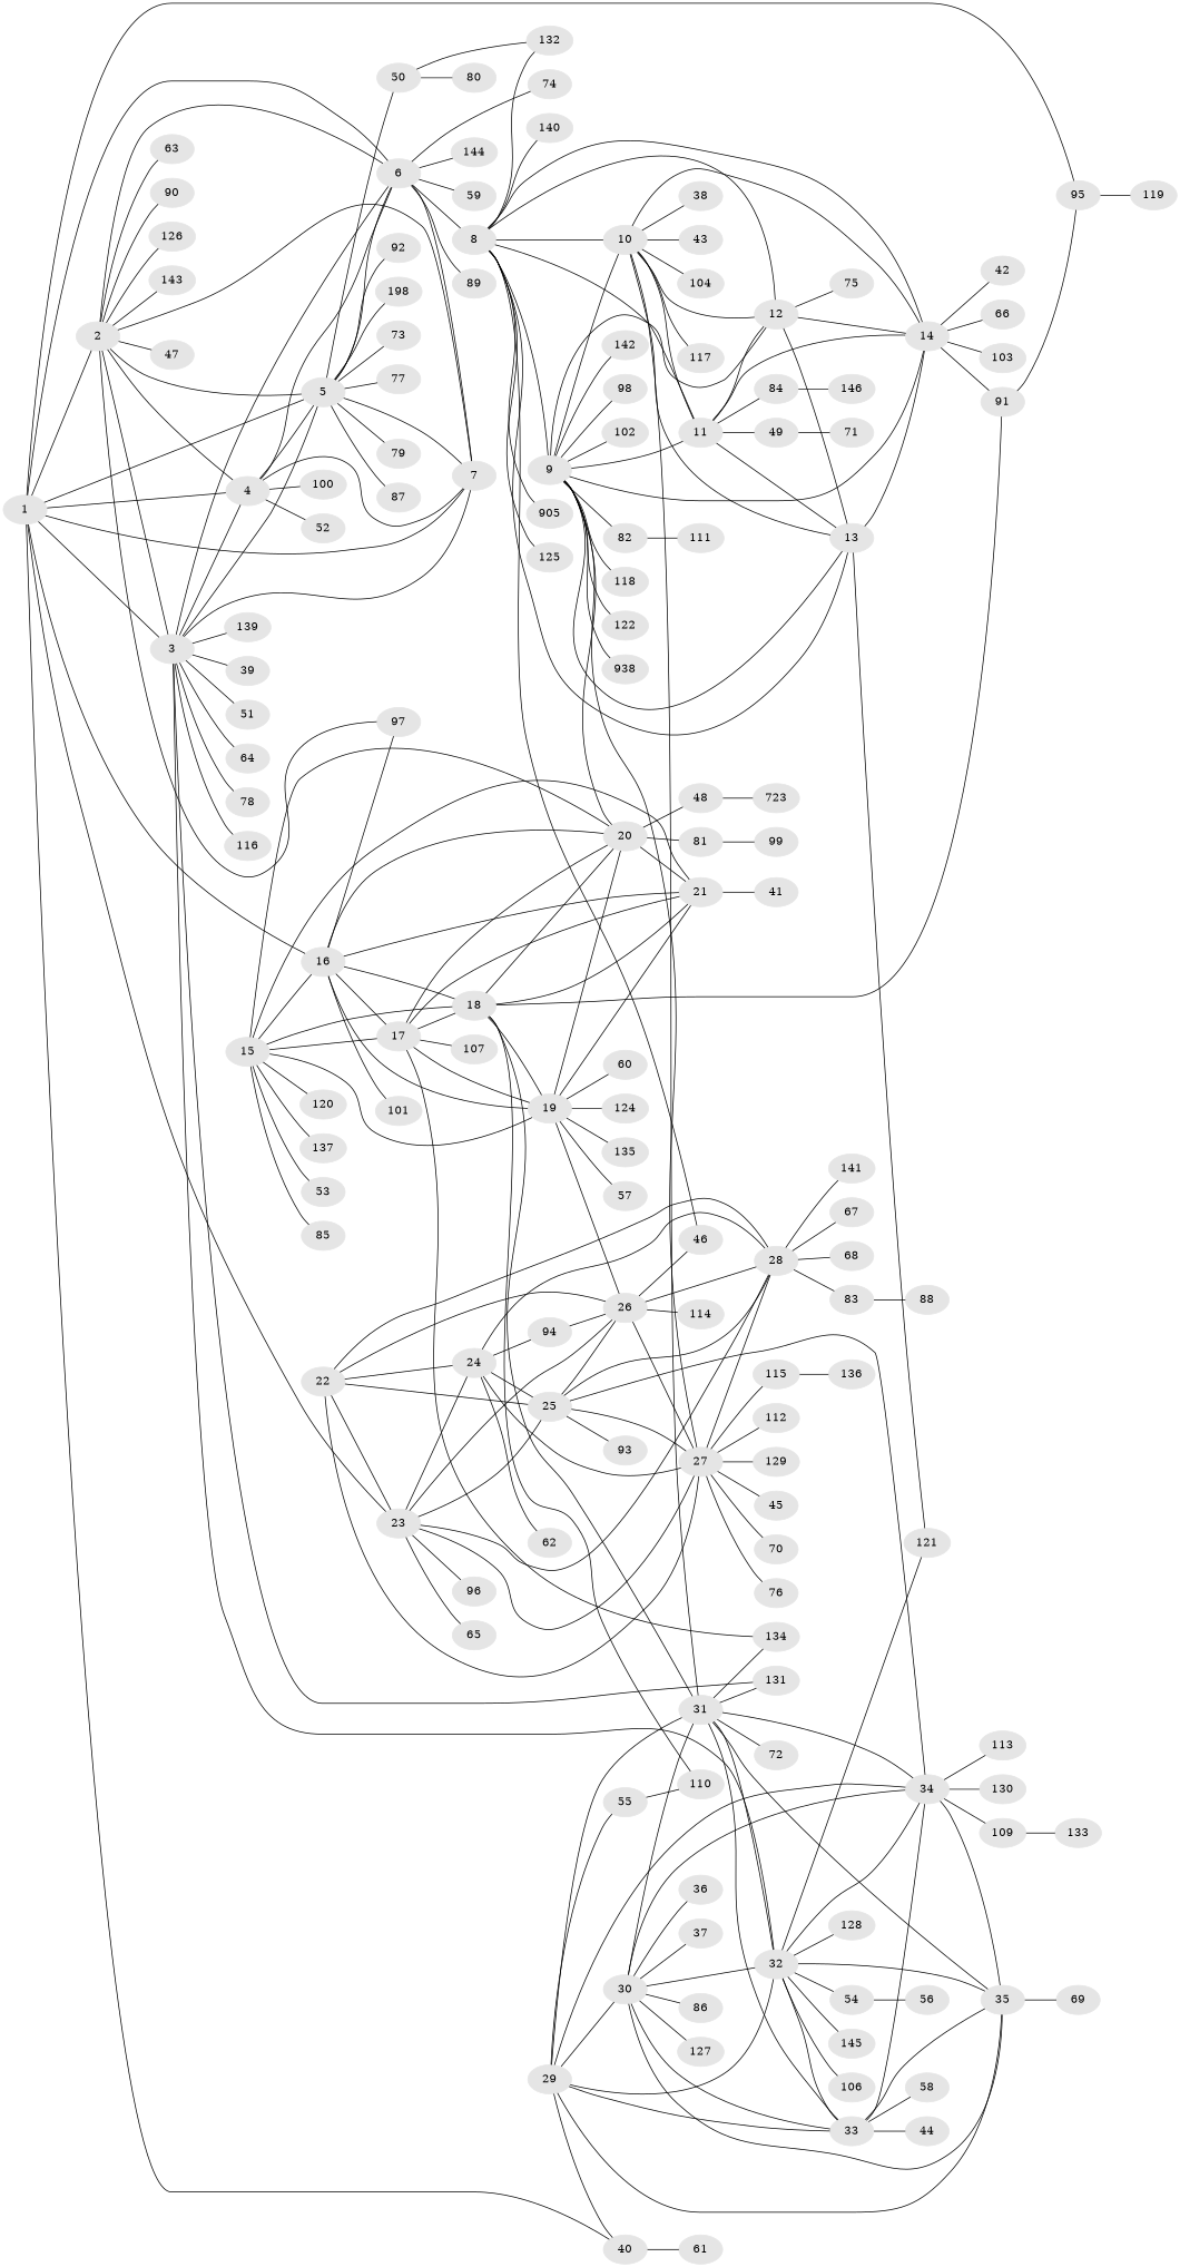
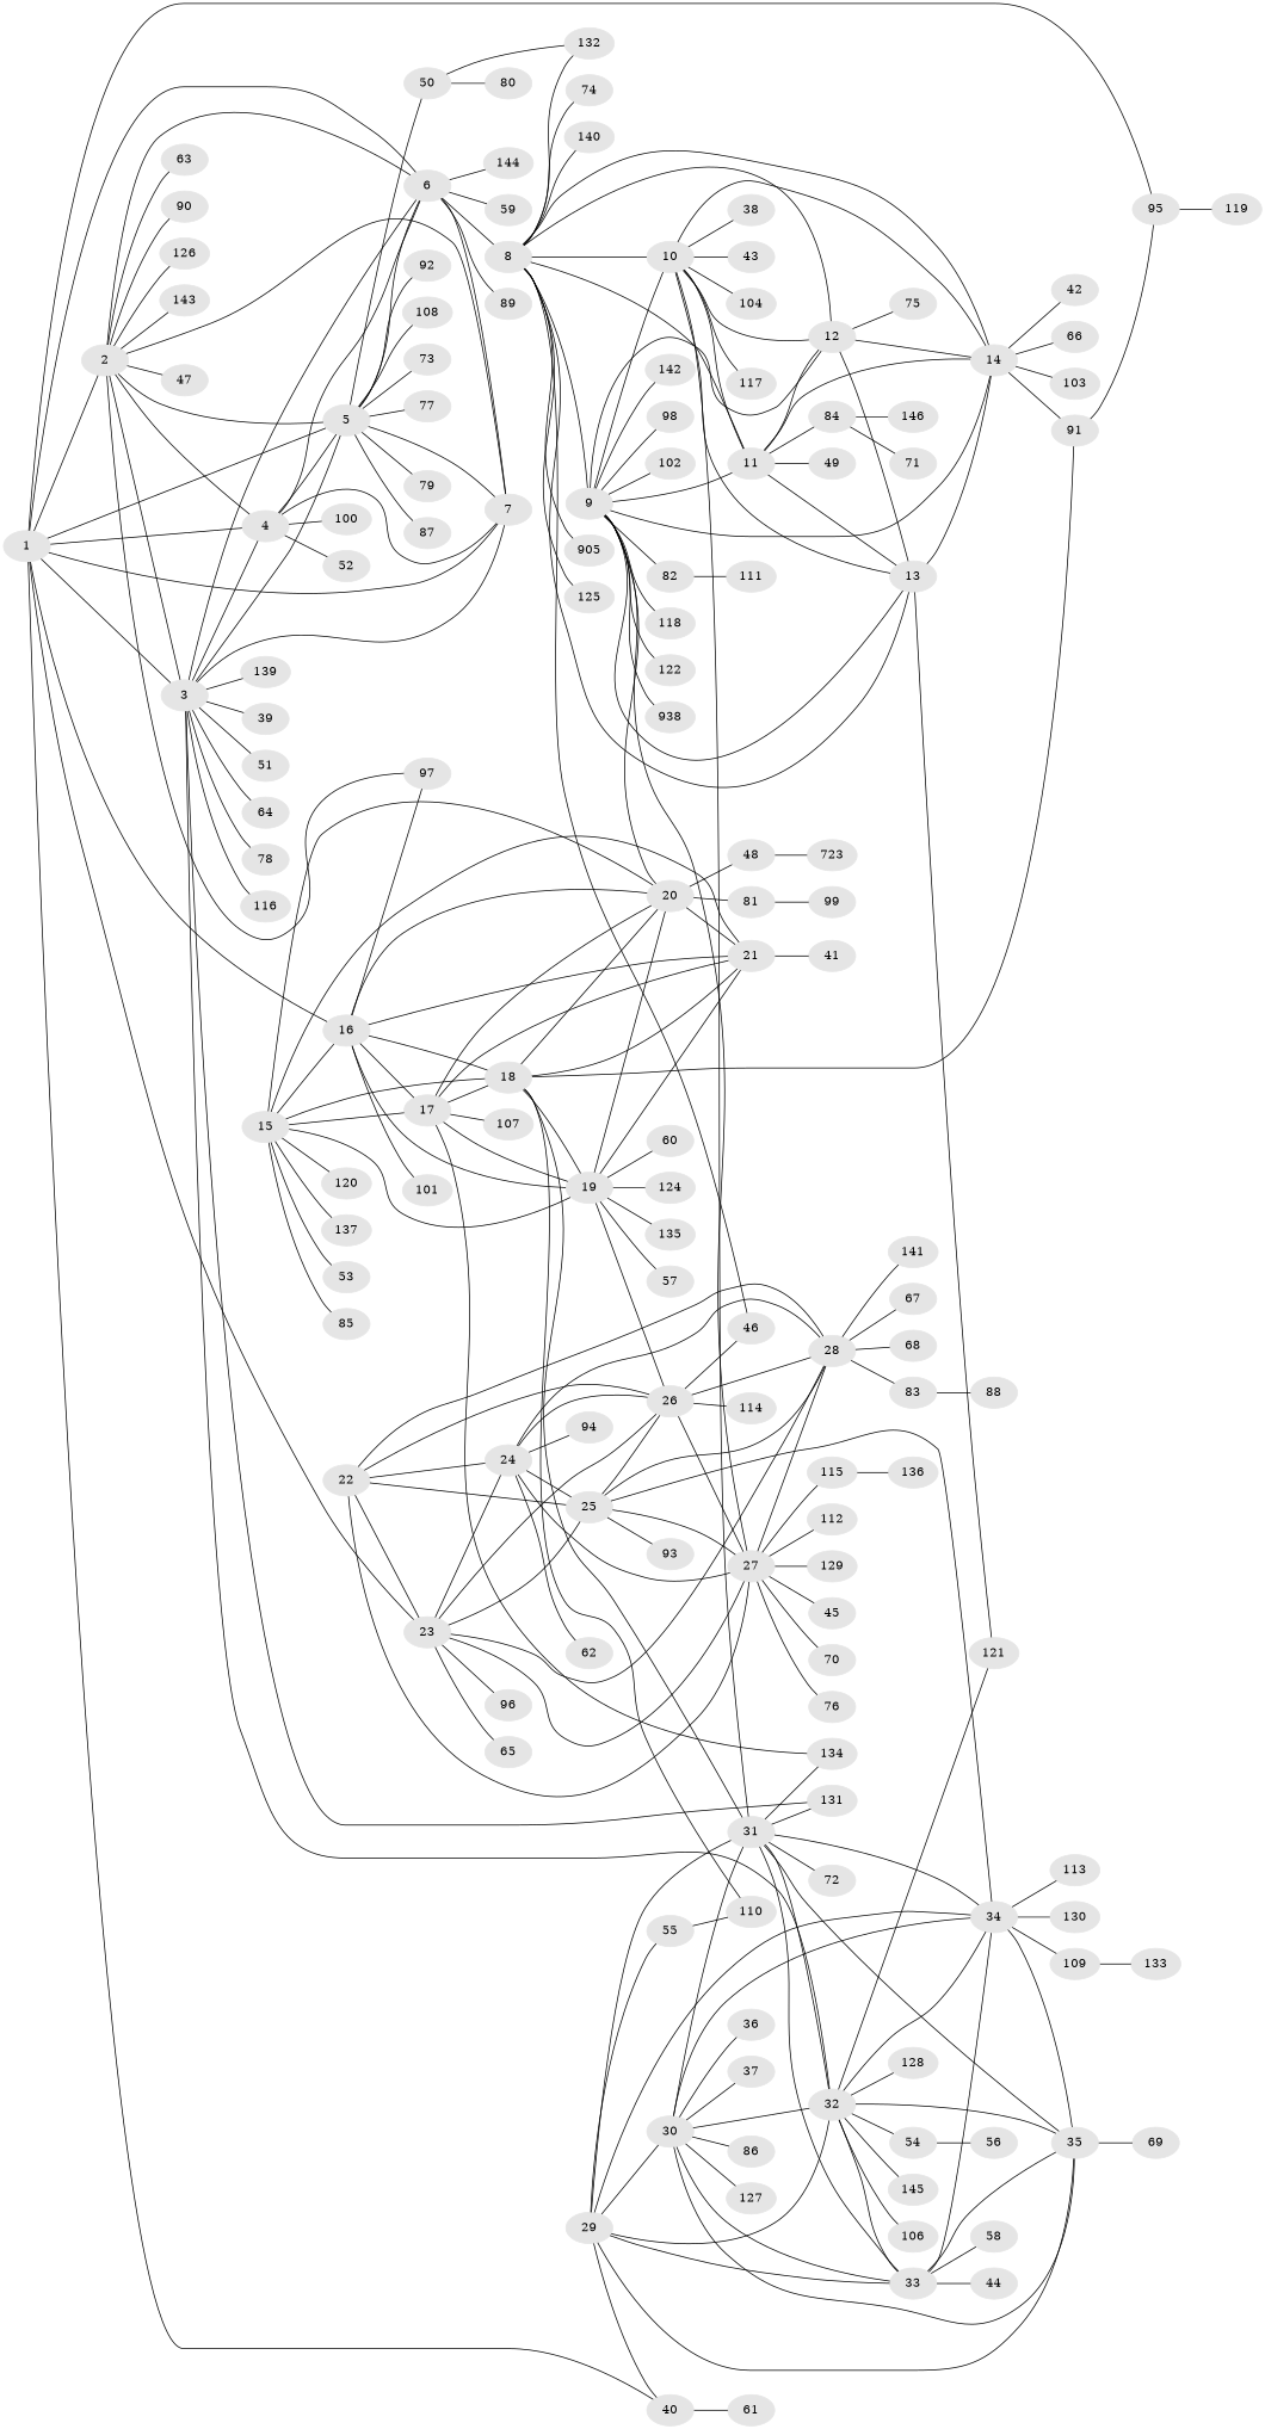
  graph {
    rankdir=LR
    node [color=gray90 style=filled]
    1
    2
    3
    4
    5
    6
    7
    16
    23
    40
    95
    47
    63
    90
    97
    126
    143
    32
    39
    51
    64
    78
    116
    131
    139
    52
    100
    50
    73
    77
    79
    87
    92
-   108 [label=198]
+   108
    8
    59
    74
    89
    144
    20
    17
    18
    19
    21
    101
    27
    26
    24
    25
    28
    65
    96
    61
    119
    121
    34
    33
    35
    54
    106
    128
    145
    132
    80
    9
    10
    11
    12
    13
    14
    46
    n72 [label=905]
    125
    140
    82
    98
    102
    118
    122
    n80 [label=938]
    142
    31
    38
    43
    104
    117
    49
    84
    75
    42
    66
    91
    103
    48
    81
    45
    70
    76
    112
    115
    129
    111
    134
    72
    71
    146
    15
    53
    85
    120
    137
    107
    110
    57
    60
    124
    135
    41
    114
    n120 [label=723]
    99
    22
    62
    94
    93
    67
    68
    83
    141
    109
    113
    130
    136
    88
    29
    30
    55
    36
    37
    86
    127
    44
    58
    69
    56
    133
    1 -- 2
    1 -- 3
    1 -- 4
    1 -- 5
    1 -- 6
    1 -- 7
    1 -- 16
    1 -- 23
    1 -- 40
    1 -- 95
    2 -- 3
    2 -- 4
    2 -- 5
    2 -- 6
    2 -- 7
    2 -- 47
    2 -- 63
    2 -- 90
    2 -- 97
    2 -- 126
    2 -- 143
    3 -- 4
    3 -- 5
    3 -- 6
    3 -- 7
    3 -- 32
    3 -- 39
    3 -- 51
    3 -- 64
    3 -- 78
    3 -- 116
    3 -- 131
    3 -- 139
    4 -- 5
    4 -- 6
    4 -- 7
    4 -- 52
    4 -- 100
    5 -- 6
    5 -- 7
    5 -- 50
    5 -- 73
    5 -- 77
    5 -- 79
    5 -- 87
    5 -- 92
    5 -- 108
    6 -- 7
    6 -- 8
    6 -- 59
-   6 -- 74
+   8 -- 74
    6 -- 89
    6 -- 144
    16 -- 97
    16 -- 20
    16 -- 17
    16 -- 18
    16 -- 19
    16 -- 21
    16 -- 101
    23 -- 27
    23 -- 26
    23 -- 24
    23 -- 25
    23 -- 28
    23 -- 65
    23 -- 96
    40 -- 61
    95 -- 119
    32 -- 121
    32 -- 34
    32 -- 33
    32 -- 35
    32 -- 54
    32 -- 106
    32 -- 128
    32 -- 145
    50 -- 132
    50 -- 80
    8 -- 132
    8 -- 9
    8 -- 10
    8 -- 11
    8 -- 12
    8 -- 13
    8 -- 14
    8 -- 46
    8 -- n72
    8 -- 125
    8 -- 140
    20 -- 21
    20 -- 48
    20 -- 81
    17 -- 20
    17 -- 18
    17 -- 19
    17 -- 21
    17 -- 134
    17 -- 107
    18 -- 20
    18 -- 19
    18 -- 21
    18 -- 31
    18 -- 91
    18 -- 110
    19 -- 20
    19 -- 21
    19 -- 26
    19 -- 57
    19 -- 60
    19 -- 124
    19 -- 135
    21 -- 41
    27 -- 28
    27 -- 45
    27 -- 70
    27 -- 76
    27 -- 112
    27 -- 115
    27 -- 129
    26 -- 27
    26 -- 28
    26 -- 46
    26 -- 114
    24 -- 27
-   94 -- 26
+   24 -- 26
    24 -- 25
    24 -- 28
    24 -- 62
    24 -- 94
    25 -- 27
    25 -- 26
    25 -- 28
    25 -- 34
    25 -- 93
    28 -- 67
    28 -- 68
    28 -- 83
    28 -- 141
    34 -- 35
    34 -- 109
    34 -- 113
    34 -- 130
    33 -- 34
    33 -- 35
    33 -- 44
    33 -- 58
    35 -- 69
    54 -- 56
    9 -- 20
    9 -- 27
    9 -- 10
    9 -- 11
    9 -- 12
    9 -- 13
    9 -- 14
    9 -- 82
    9 -- 98
    9 -- 102
    9 -- 118
    9 -- 122
    9 -- n80
    9 -- 142
    10 -- 11
    10 -- 12
    10 -- 13
    10 -- 14
    10 -- 31
    10 -- 38
    10 -- 43
    10 -- 104
    10 -- 117
    11 -- 12
    11 -- 13
    11 -- 14
    11 -- 49
    11 -- 84
    12 -- 13
    12 -- 14
    12 -- 75
    13 -- 121
    13 -- 14
    14 -- 42
    14 -- 66
    14 -- 91
    14 -- 103
    82 -- 111
    31 -- 32
    31 -- 131
    31 -- 34
    31 -- 33
    31 -- 35
    31 -- 134
    31 -- 72
-   49 -- 71
+   84 -- 71
    84 -- 146
    91 -- 95
    48 -- n120
    81 -- 99
    115 -- 136
    15 -- 16
    15 -- 20
    15 -- 17
    15 -- 18
    15 -- 19
    15 -- 21
    15 -- 53
    15 -- 85
    15 -- 120
    15 -- 137
    22 -- 23
    22 -- 27
    22 -- 26
    22 -- 24
    22 -- 25
    22 -- 28
    83 -- 88
    109 -- 133
    29 -- 40
    29 -- 32
    29 -- 34
    29 -- 33
    29 -- 35
    29 -- 31
    29 -- 30
    29 -- 55
    30 -- 32
    30 -- 34
    30 -- 33
    30 -- 35
    30 -- 31
    30 -- 36
    30 -- 37
    30 -- 86
    30 -- 127
    55 -- 110
  }
